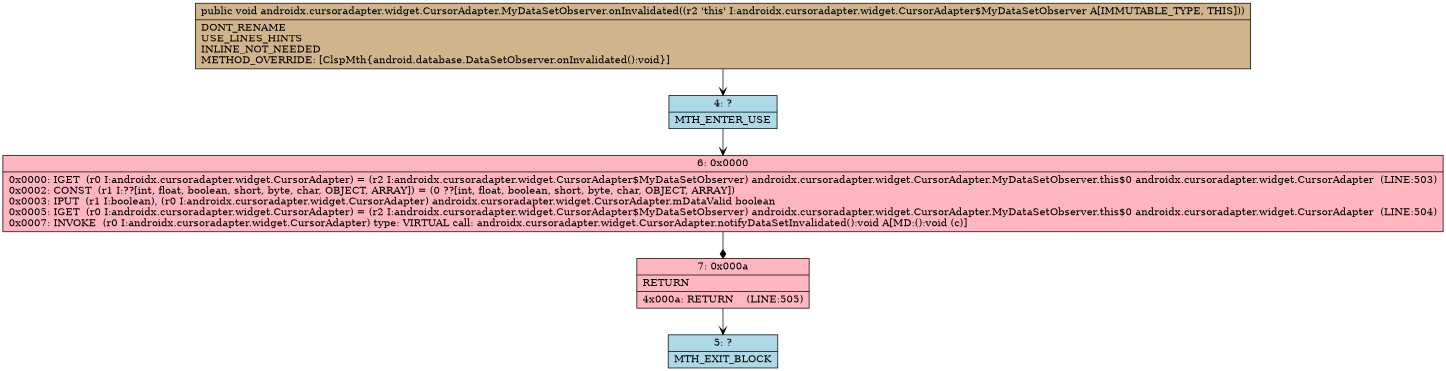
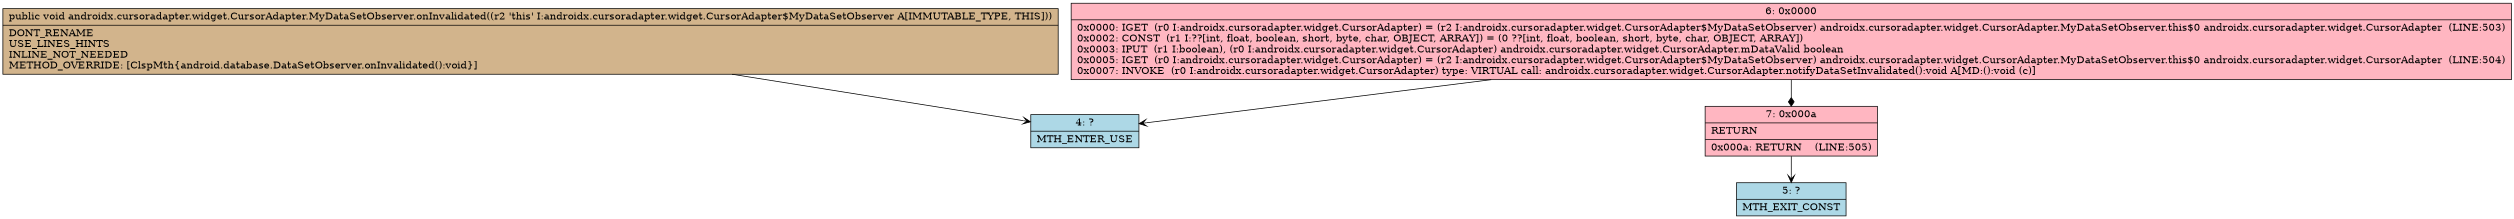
  digraph {
    node [fillcolor=lightblue shape=record style=filled]
    edge [arrowhead=vee]
    n1 [label="{4\:\ ?|MTH_ENTER_USE\l}"]
    n2 [fillcolor=lightpink label="{6\:\ 0x0000|0x0000: IGET  (r0 I:androidx.cursoradapter.widget.CursorAdapter) = (r2 I:androidx.cursoradapter.widget.CursorAdapter$MyDataSetObserver) androidx.cursoradapter.widget.CursorAdapter.MyDataSetObserver.this$0 androidx.cursoradapter.widget.CursorAdapter  (LINE:503)\l0x0002: CONST  (r1 I:??[int, float, boolean, short, byte, char, OBJECT, ARRAY]) = (0 ??[int, float, boolean, short, byte, char, OBJECT, ARRAY]) \l0x0003: IPUT  (r1 I:boolean), (r0 I:androidx.cursoradapter.widget.CursorAdapter) androidx.cursoradapter.widget.CursorAdapter.mDataValid boolean \l0x0005: IGET  (r0 I:androidx.cursoradapter.widget.CursorAdapter) = (r2 I:androidx.cursoradapter.widget.CursorAdapter$MyDataSetObserver) androidx.cursoradapter.widget.CursorAdapter.MyDataSetObserver.this$0 androidx.cursoradapter.widget.CursorAdapter  (LINE:504)\l0x0007: INVOKE  (r0 I:androidx.cursoradapter.widget.CursorAdapter) type: VIRTUAL call: androidx.cursoradapter.widget.CursorAdapter.notifyDataSetInvalidated():void A[MD:():void (c)]\l}"]
-   n3 [fillcolor=lightpink label="{7\:\ 0x000a|RETURN\l|4x000a: RETURN    (LINE:505)\l}"]
-   n4 [label="{5\:\ ?|MTH_EXIT_BLOCK\l}"]
+   n3 [fillcolor=lightpink label="{7\:\ 0x000a|RETURN\l|0x000a: RETURN    (LINE:505)\l}"]
+   n4 [label="{5\:\ ?|MTH_EXIT_CONST\l}"]
    n5 [fillcolor=tan label="{public void androidx.cursoradapter.widget.CursorAdapter.MyDataSetObserver.onInvalidated((r2 'this' I:androidx.cursoradapter.widget.CursorAdapter$MyDataSetObserver A[IMMUTABLE_TYPE, THIS]))  | DONT_RENAME\lUSE_LINES_HINTS\lINLINE_NOT_NEEDED\lMETHOD_OVERRIDE: [ClspMth\{android.database.DataSetObserver.onInvalidated():void\}]\l}"]
-   n1 -> n2
+   n2 -> n1
    n2 -> n3 [arrowhead=diamond]
    n3 -> n4
    n5 -> n1
  }
